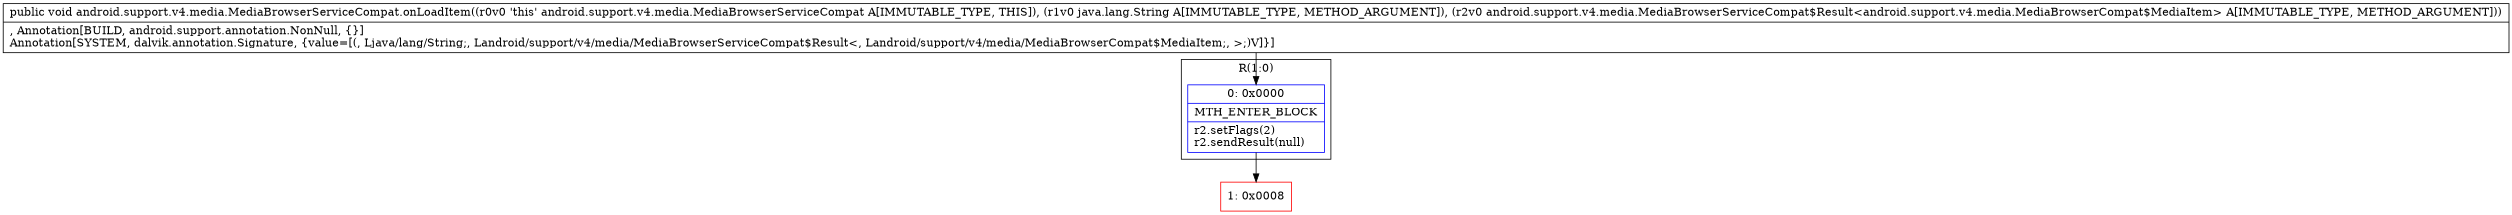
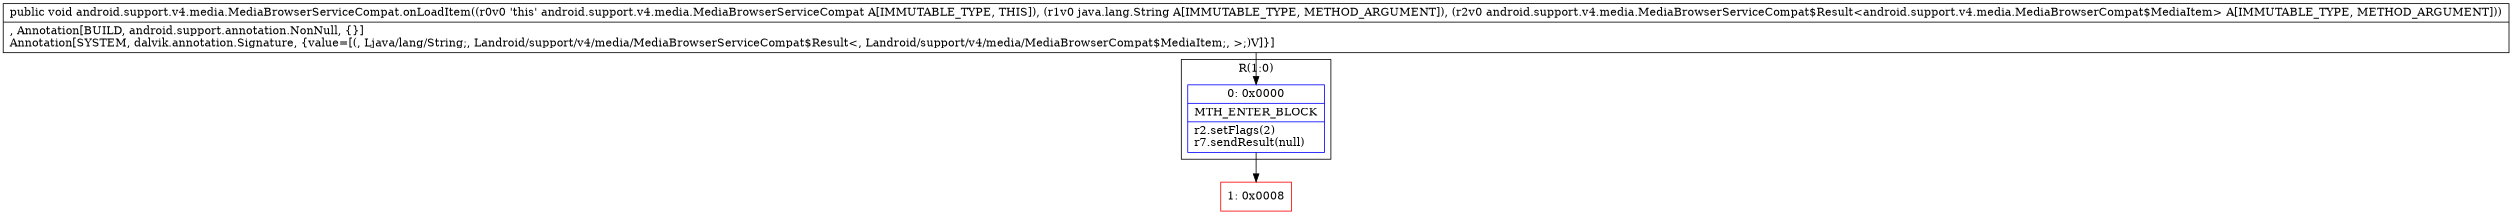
  digraph {
    node [shape=record]
-   n1 [color=blue label="{0\:\ 0x0000|MTH_ENTER_BLOCK\l|r2.setFlags(2)\lr2.sendResult(null)\l}"]
+   n1 [color=blue label="{0\:\ 0x0000|MTH_ENTER_BLOCK\l|r2.setFlags(2)\lr7.sendResult(null)\l}"]
    n2 [color=red label="{1\:\ 0x0008}"]
    n3 [label="{public void android.support.v4.media.MediaBrowserServiceCompat.onLoadItem((r0v0 'this' android.support.v4.media.MediaBrowserServiceCompat A[IMMUTABLE_TYPE, THIS]), (r1v0 java.lang.String A[IMMUTABLE_TYPE, METHOD_ARGUMENT]), (r2v0 android.support.v4.media.MediaBrowserServiceCompat$Result\<android.support.v4.media.MediaBrowserCompat$MediaItem\> A[IMMUTABLE_TYPE, METHOD_ARGUMENT]))  | , Annotation[BUILD, android.support.annotation.NonNull, \{\}]\lAnnotation[SYSTEM, dalvik.annotation.Signature, \{value=[(, Ljava\/lang\/String;, Landroid\/support\/v4\/media\/MediaBrowserServiceCompat$Result\<, Landroid\/support\/v4\/media\/MediaBrowserCompat$MediaItem;, \>;)V]\}]\l}"]
    subgraph cluster_1 {
      label="R(1:0)"
      n1
    }
    n1 -> n2
    n3 -> n1
  }
